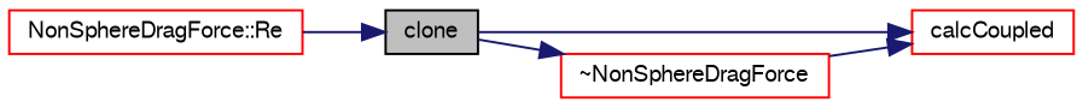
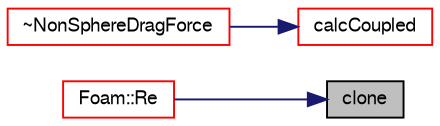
  digraph {
    rankdir=LR
    node [color=red fontname=FreeSans fontsize=10 shape=record]
    edge [color=midnightblue fontname=FreeSans fontsize=10 labelfontname=FreeSans labelfontsize=10 style=solid]
    n1 [color=black fillcolor=grey75 fontcolor=black height=0.2 label=clone style=filled width=0.4]
    n2 [height=0.2 label=calcCoupled width=0.4]
    n3 [height=0.2 label="~NonSphereDragForce" width=0.4]
-   n4 [height=0.2 label="NonSphereDragForce::Re" width=0.4]
-   n1 -> n2
-   n1 -> n3
+   n4 [height=0.2 label="Foam::Re" width=0.4]
    n3 -> n2
    n4 -> n1
  }
